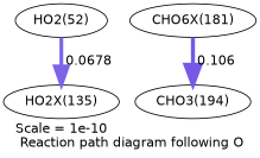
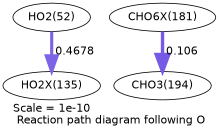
  digraph {
    fontname=Helvetica
    label="Scale = 1e-10\l Reaction path diagram following O"
    node [fontname=Helvetica]
    edge [fontname=Helvetica]
    n1 [label="HO2(52)"]
    n2 [label="HO2X(135)"]
    n3 [label="CHO6X(181)"]
    n4 [label="CHO3(194)"]
-   n1 -> n2 [arrowsize=1.98 color="0.7, 0.568, 0.9" label=" 0.0678" penwidth=3.97]
+   n1 -> n2 [arrowsize=1.98 color="0.7, 0.568, 0.9" label=" 0.4678" penwidth=3.97]
    n3 -> n4 [arrowsize=2.15 color="0.7, 0.606, 0.9" label=" 0.106" penwidth=4.3]
  }
